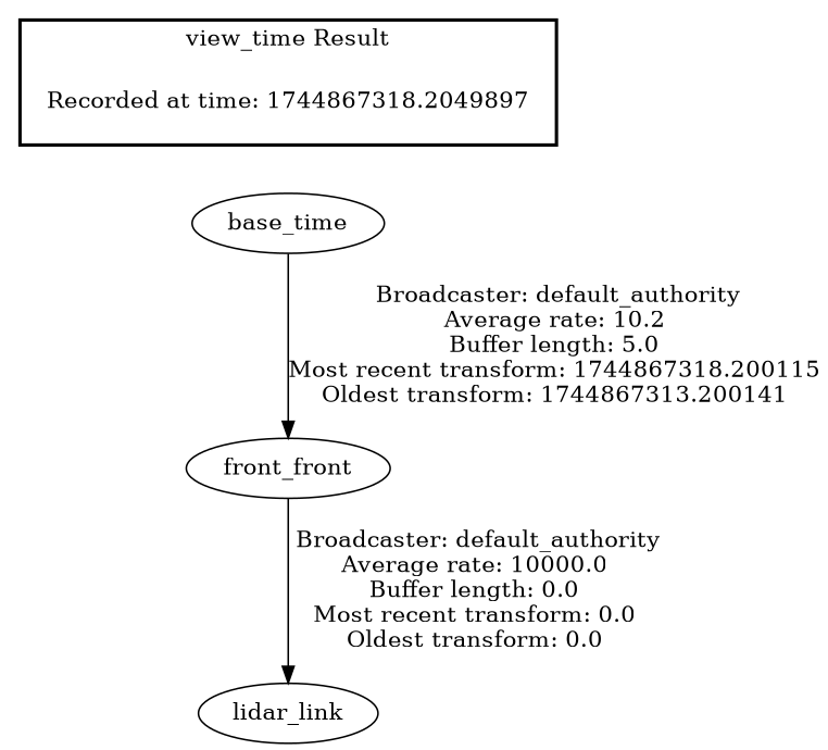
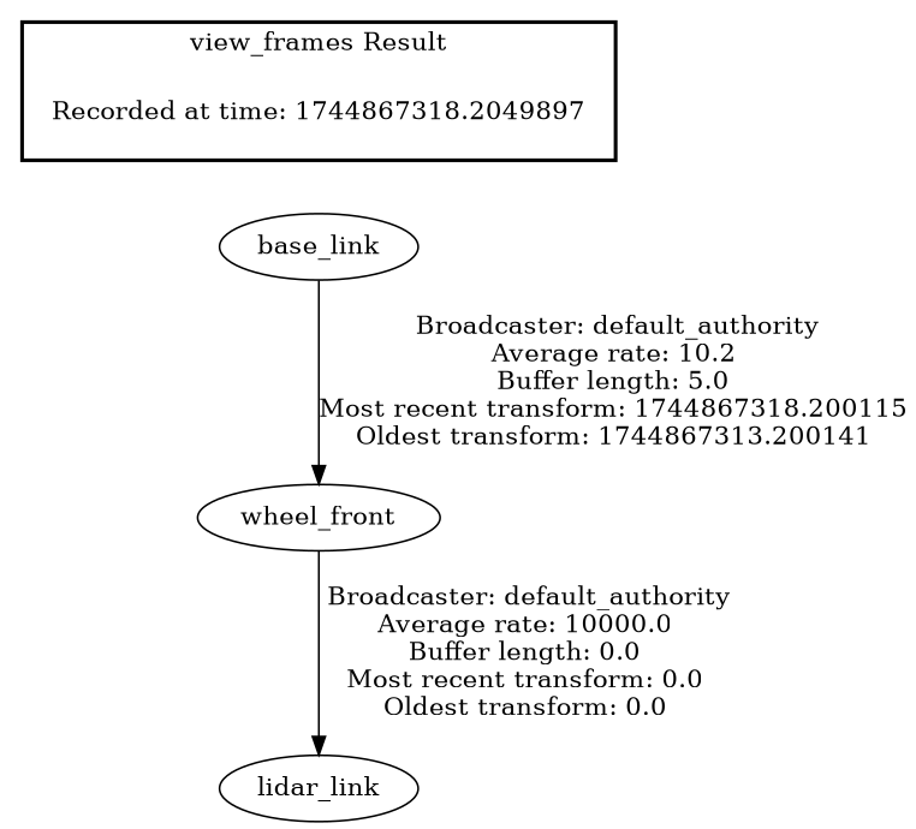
  digraph {
    "Recorded at time: 1744867318.2049897" [shape=plaintext]
-   base_link [label=base_time]
-   wheel_front [label=front_front]
+   base_link
+   wheel_front
    lidar_link
    subgraph cluster_1 {
      color=black
-     label="view_time Result"
+     label="view_frames Result"
      style=bold
      "Recorded at time: 1744867318.2049897"
    }
    "Recorded at time: 1744867318.2049897" -> base_link [style=invis]
    base_link -> wheel_front [label=" Broadcaster: default_authority\nAverage rate: 10.2\nBuffer length: 5.0\nMost recent transform: 1744867318.200115\nOldest transform: 1744867313.200141\n"]
    wheel_front -> lidar_link [label=" Broadcaster: default_authority\nAverage rate: 10000.0\nBuffer length: 0.0\nMost recent transform: 0.0\nOldest transform: 0.0\n"]
  }
